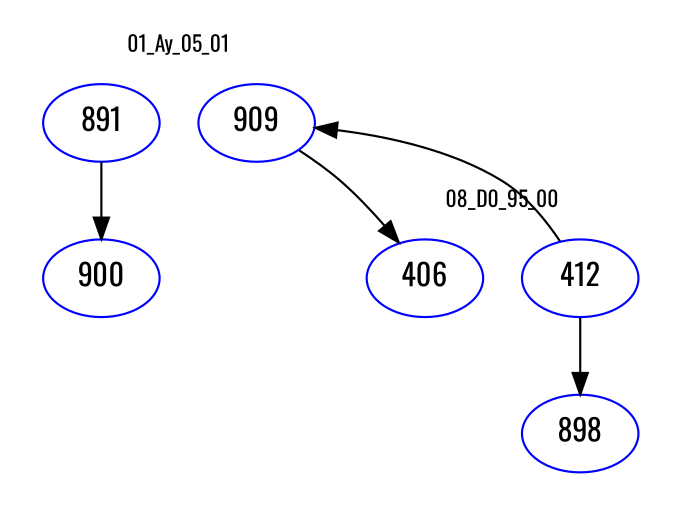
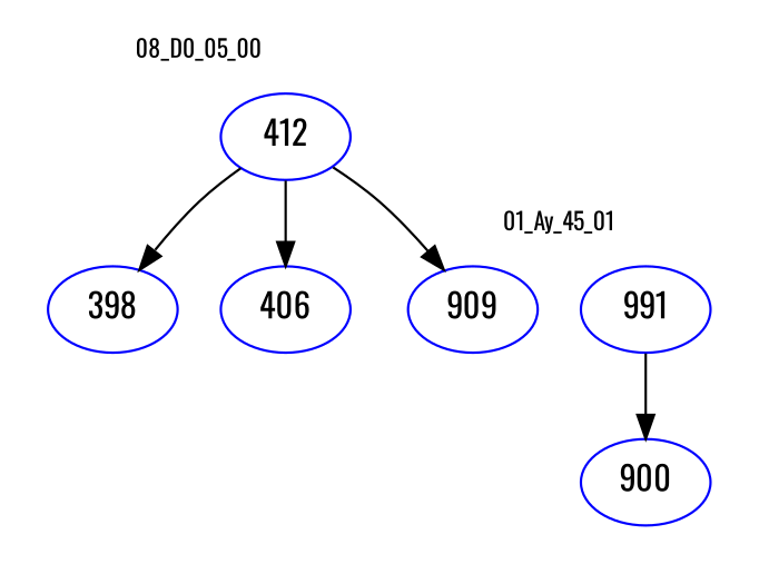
  digraph {
    fontname=Oswald
    node [color=blue fontname=Oswald]
    edge [color=black fontname=Oswald]
-   n1 [label=891]
+   n1 [label=991]
    n2 [label=900]
    n3 [label=909]
    n4 [label=412]
-   n5 [label=898]
+   n5 [label=398]
    n6 [label=406]
    subgraph cluster_1 {
      color=white
      fontsize=10
-     label="01_Ay_05_01"
+     label="01_Ay_45_01"
      n1
      n2
      n3
    }
    subgraph cluster_2 {
      color=white
      fontsize=10
-     label="08_D0_95_00"
+     label="08_D0_05_00"
      n4
      n5
      n6
    }
    n1 -> n2
    n4 -> n3
    n4 -> n5
-   n3 -> n6
+   n4 -> n6
  }
